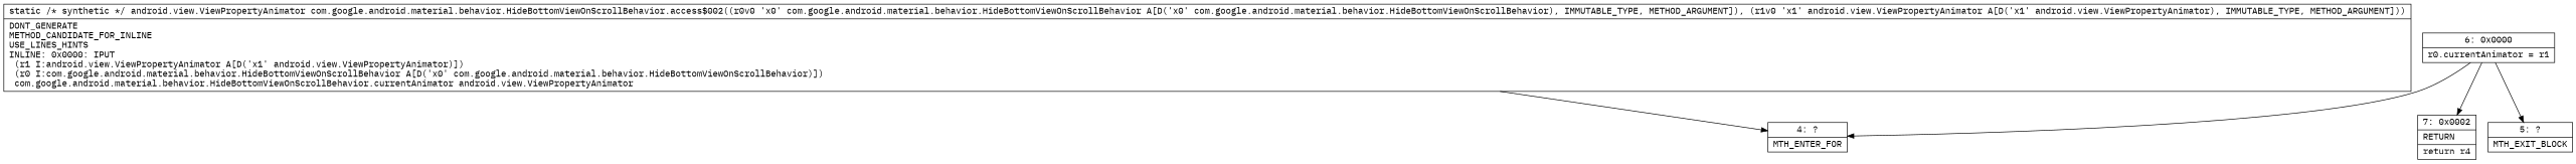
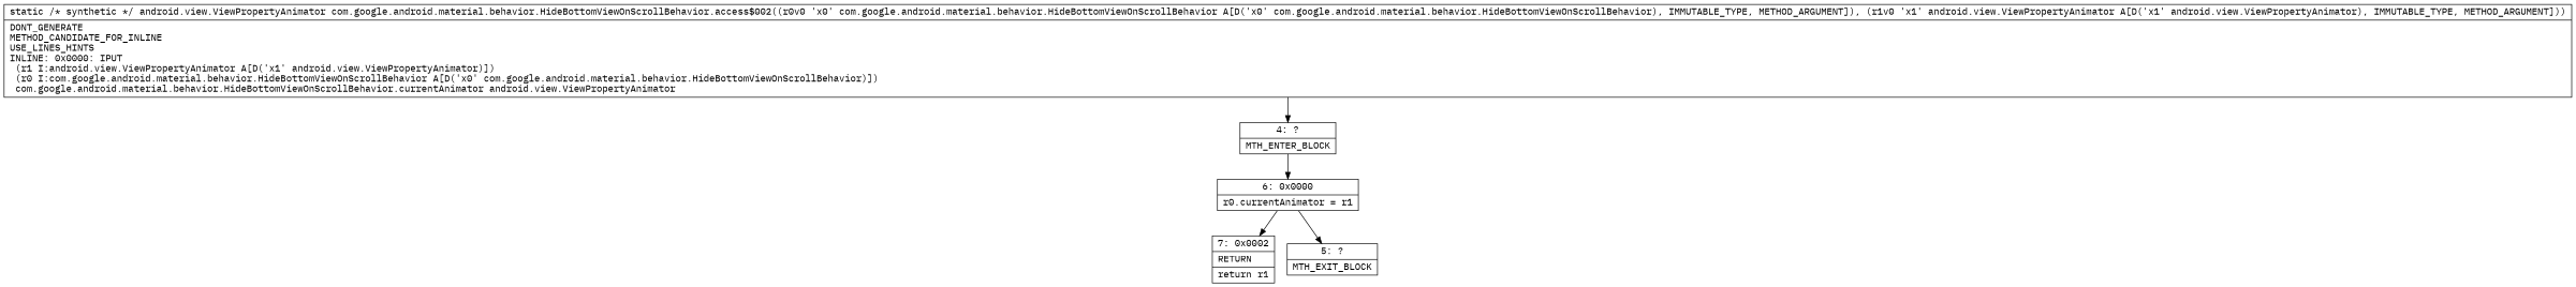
  digraph {
    fontname="IBM Plex Mono"
    node [fontname="IBM Plex Mono" shape=record]
    edge [fontname="IBM Plex Mono"]
-   n1 [label="{4\:\ ?|MTH_ENTER_FOR\l}"]
+   n1 [label="{4\:\ ?|MTH_ENTER_BLOCK\l}"]
    n2 [label="{6\:\ 0x0000|r0.currentAnimator = r1\l}"]
-   n3 [label="{7\:\ 0x0002|RETURN\l|return r4\l}"]
+   n3 [label="{7\:\ 0x0002|RETURN\l|return r1\l}"]
    n4 [label="{5\:\ ?|MTH_EXIT_BLOCK\l}"]
    n5 [label="{static \/* synthetic *\/ android.view.ViewPropertyAnimator com.google.android.material.behavior.HideBottomViewOnScrollBehavior.access$002((r0v0 'x0' com.google.android.material.behavior.HideBottomViewOnScrollBehavior A[D('x0' com.google.android.material.behavior.HideBottomViewOnScrollBehavior), IMMUTABLE_TYPE, METHOD_ARGUMENT]), (r1v0 'x1' android.view.ViewPropertyAnimator A[D('x1' android.view.ViewPropertyAnimator), IMMUTABLE_TYPE, METHOD_ARGUMENT]))  | DONT_GENERATE\lMETHOD_CANDIDATE_FOR_INLINE\lUSE_LINES_HINTS\lINLINE: 0x0000: IPUT  \l  (r1 I:android.view.ViewPropertyAnimator A[D('x1' android.view.ViewPropertyAnimator)])\l  (r0 I:com.google.android.material.behavior.HideBottomViewOnScrollBehavior A[D('x0' com.google.android.material.behavior.HideBottomViewOnScrollBehavior)])\l com.google.android.material.behavior.HideBottomViewOnScrollBehavior.currentAnimator android.view.ViewPropertyAnimator\l}"]
-   n2 -> n1
+   n1 -> n2
    n2 -> n3
    n2 -> n4
    n5 -> n1
  }
